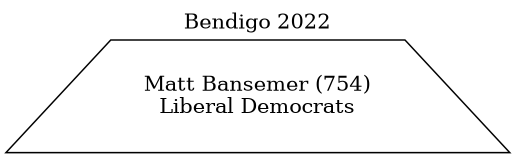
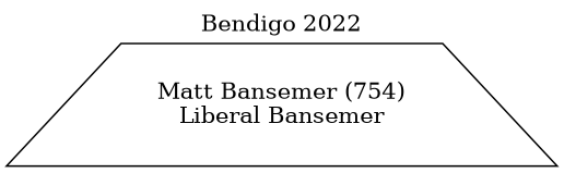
  digraph {
    label="Bendigo 2022"
    labelloc=t
    mclimit=10
-   n1 [label="Matt Bansemer (754)\nLiberal Democrats" shape=trapezium]
+   n1 [label="Matt Bansemer (754)\nLiberal Bansemer" shape=trapezium]
  }
